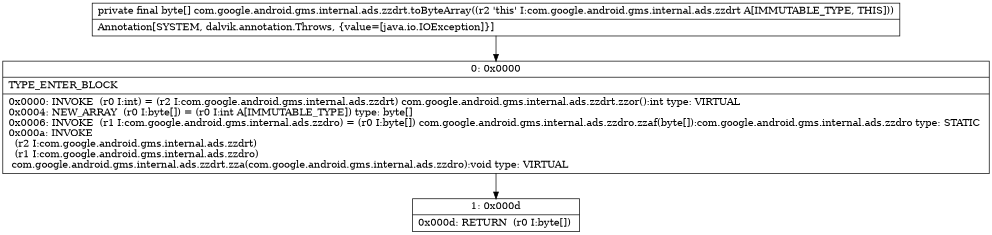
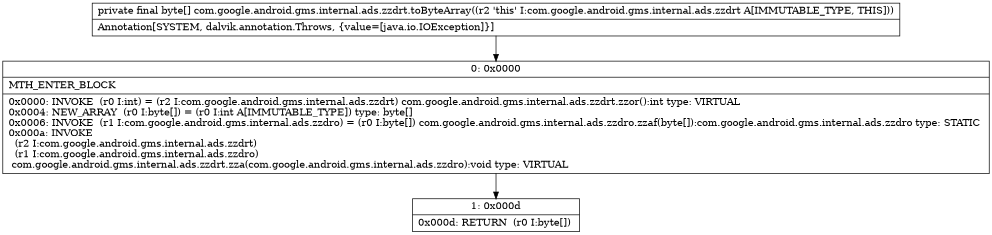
  digraph {
    node [shape=record]
-   n1 [label="{0\:\ 0x0000|TYPE_ENTER_BLOCK\l|0x0000: INVOKE  (r0 I:int) = (r2 I:com.google.android.gms.internal.ads.zzdrt) com.google.android.gms.internal.ads.zzdrt.zzor():int type: VIRTUAL \l0x0004: NEW_ARRAY  (r0 I:byte[]) = (r0 I:int A[IMMUTABLE_TYPE]) type: byte[] \l0x0006: INVOKE  (r1 I:com.google.android.gms.internal.ads.zzdro) = (r0 I:byte[]) com.google.android.gms.internal.ads.zzdro.zzaf(byte[]):com.google.android.gms.internal.ads.zzdro type: STATIC \l0x000a: INVOKE  \l  (r2 I:com.google.android.gms.internal.ads.zzdrt)\l  (r1 I:com.google.android.gms.internal.ads.zzdro)\l com.google.android.gms.internal.ads.zzdrt.zza(com.google.android.gms.internal.ads.zzdro):void type: VIRTUAL \l}"]
+   n1 [label="{0\:\ 0x0000|MTH_ENTER_BLOCK\l|0x0000: INVOKE  (r0 I:int) = (r2 I:com.google.android.gms.internal.ads.zzdrt) com.google.android.gms.internal.ads.zzdrt.zzor():int type: VIRTUAL \l0x0004: NEW_ARRAY  (r0 I:byte[]) = (r0 I:int A[IMMUTABLE_TYPE]) type: byte[] \l0x0006: INVOKE  (r1 I:com.google.android.gms.internal.ads.zzdro) = (r0 I:byte[]) com.google.android.gms.internal.ads.zzdro.zzaf(byte[]):com.google.android.gms.internal.ads.zzdro type: STATIC \l0x000a: INVOKE  \l  (r2 I:com.google.android.gms.internal.ads.zzdrt)\l  (r1 I:com.google.android.gms.internal.ads.zzdro)\l com.google.android.gms.internal.ads.zzdrt.zza(com.google.android.gms.internal.ads.zzdro):void type: VIRTUAL \l}"]
    n2 [label="{1\:\ 0x000d|0x000d: RETURN  (r0 I:byte[]) \l}"]
    n3 [label="{private final byte[] com.google.android.gms.internal.ads.zzdrt.toByteArray((r2 'this' I:com.google.android.gms.internal.ads.zzdrt A[IMMUTABLE_TYPE, THIS]))  | Annotation[SYSTEM, dalvik.annotation.Throws, \{value=[java.io.IOException]\}]\l}"]
    n1 -> n2
    n3 -> n1
  }
